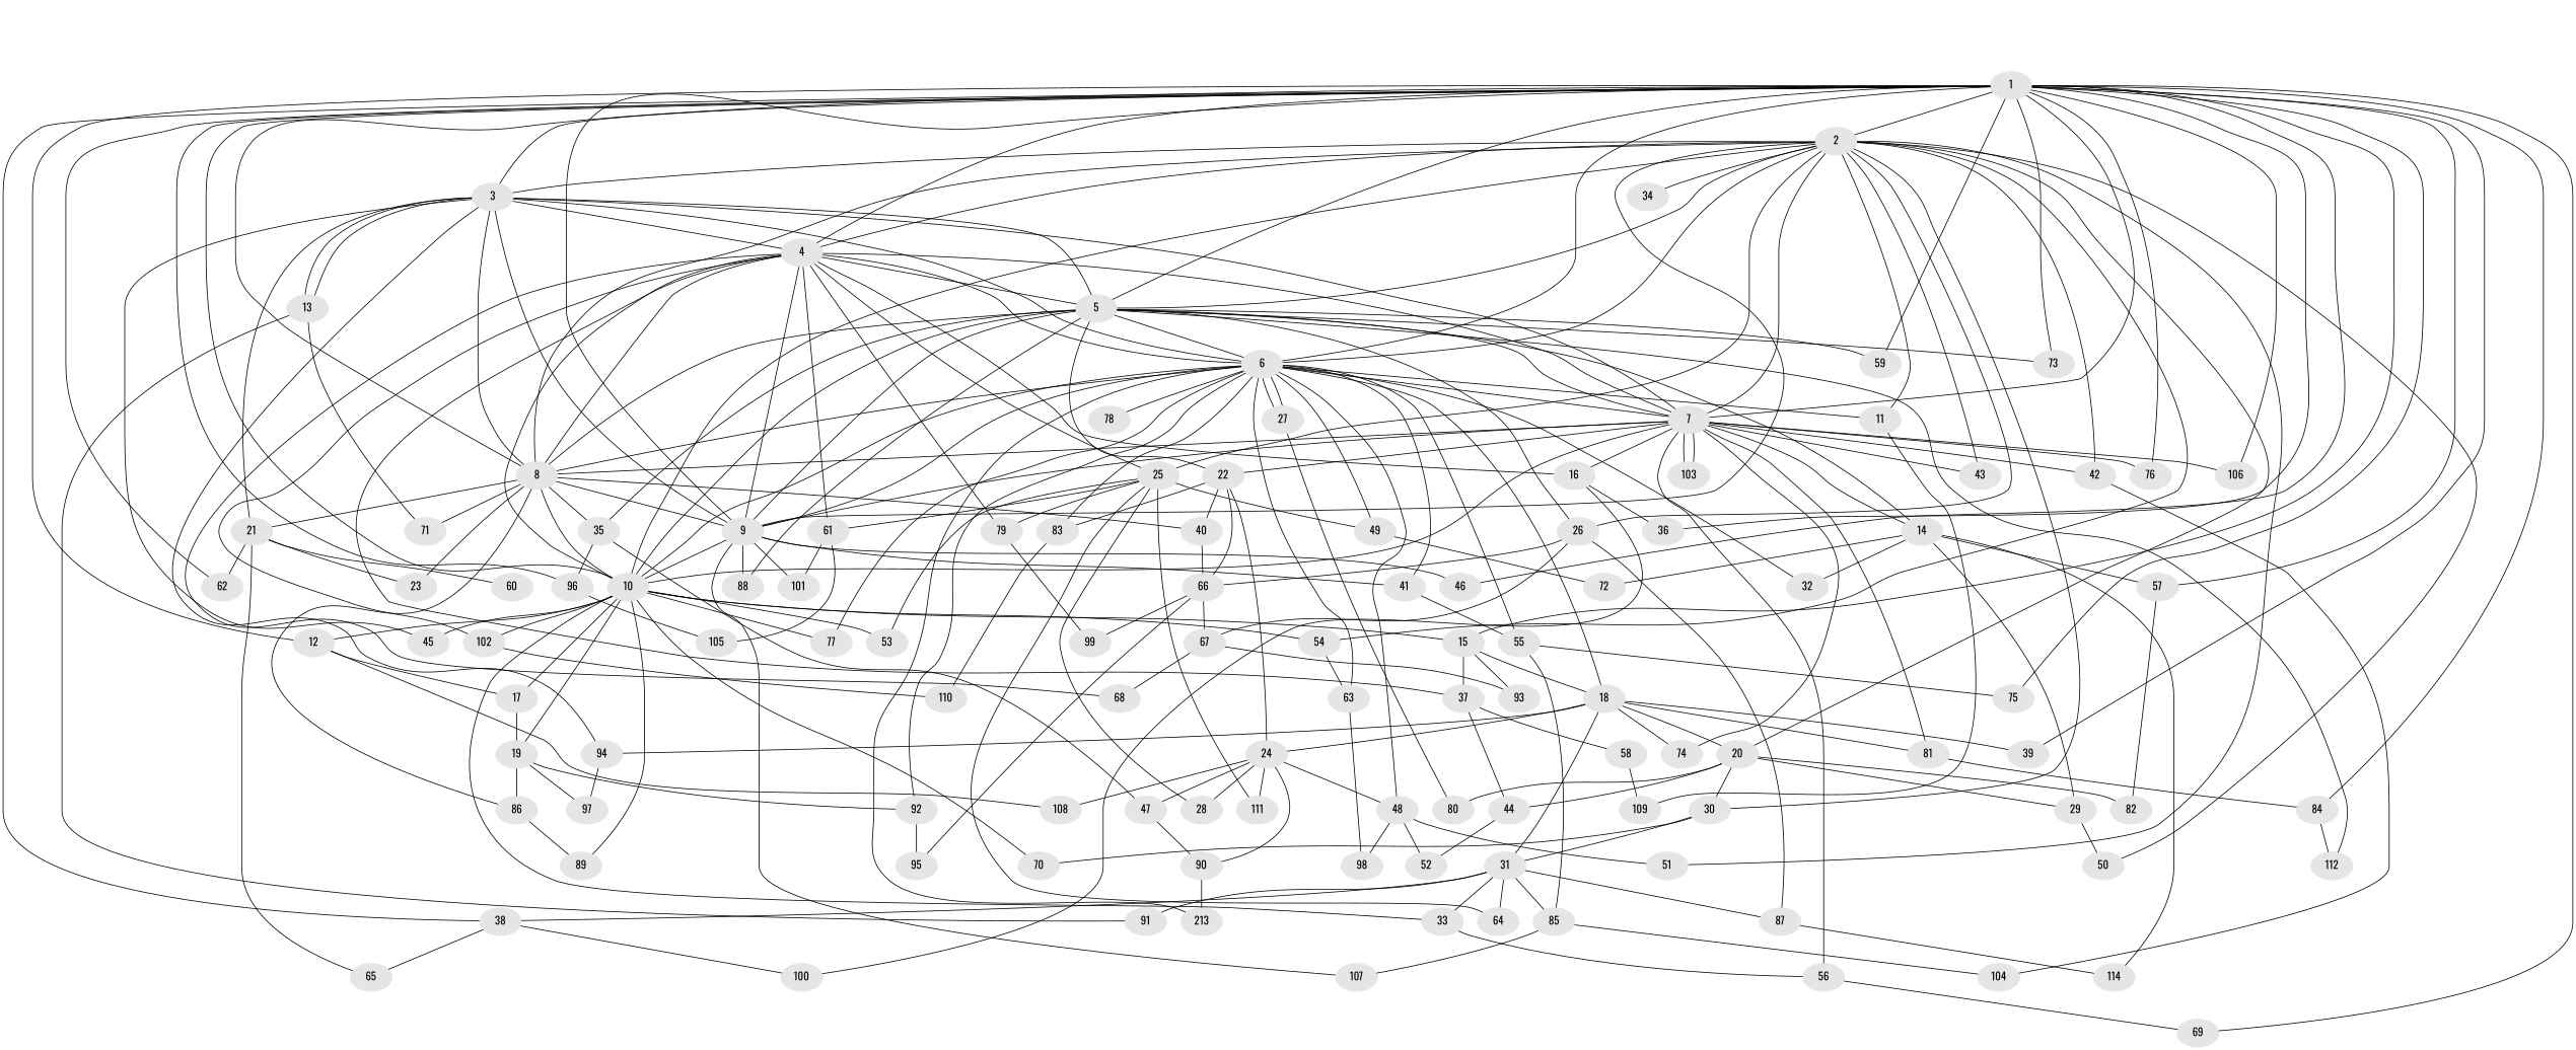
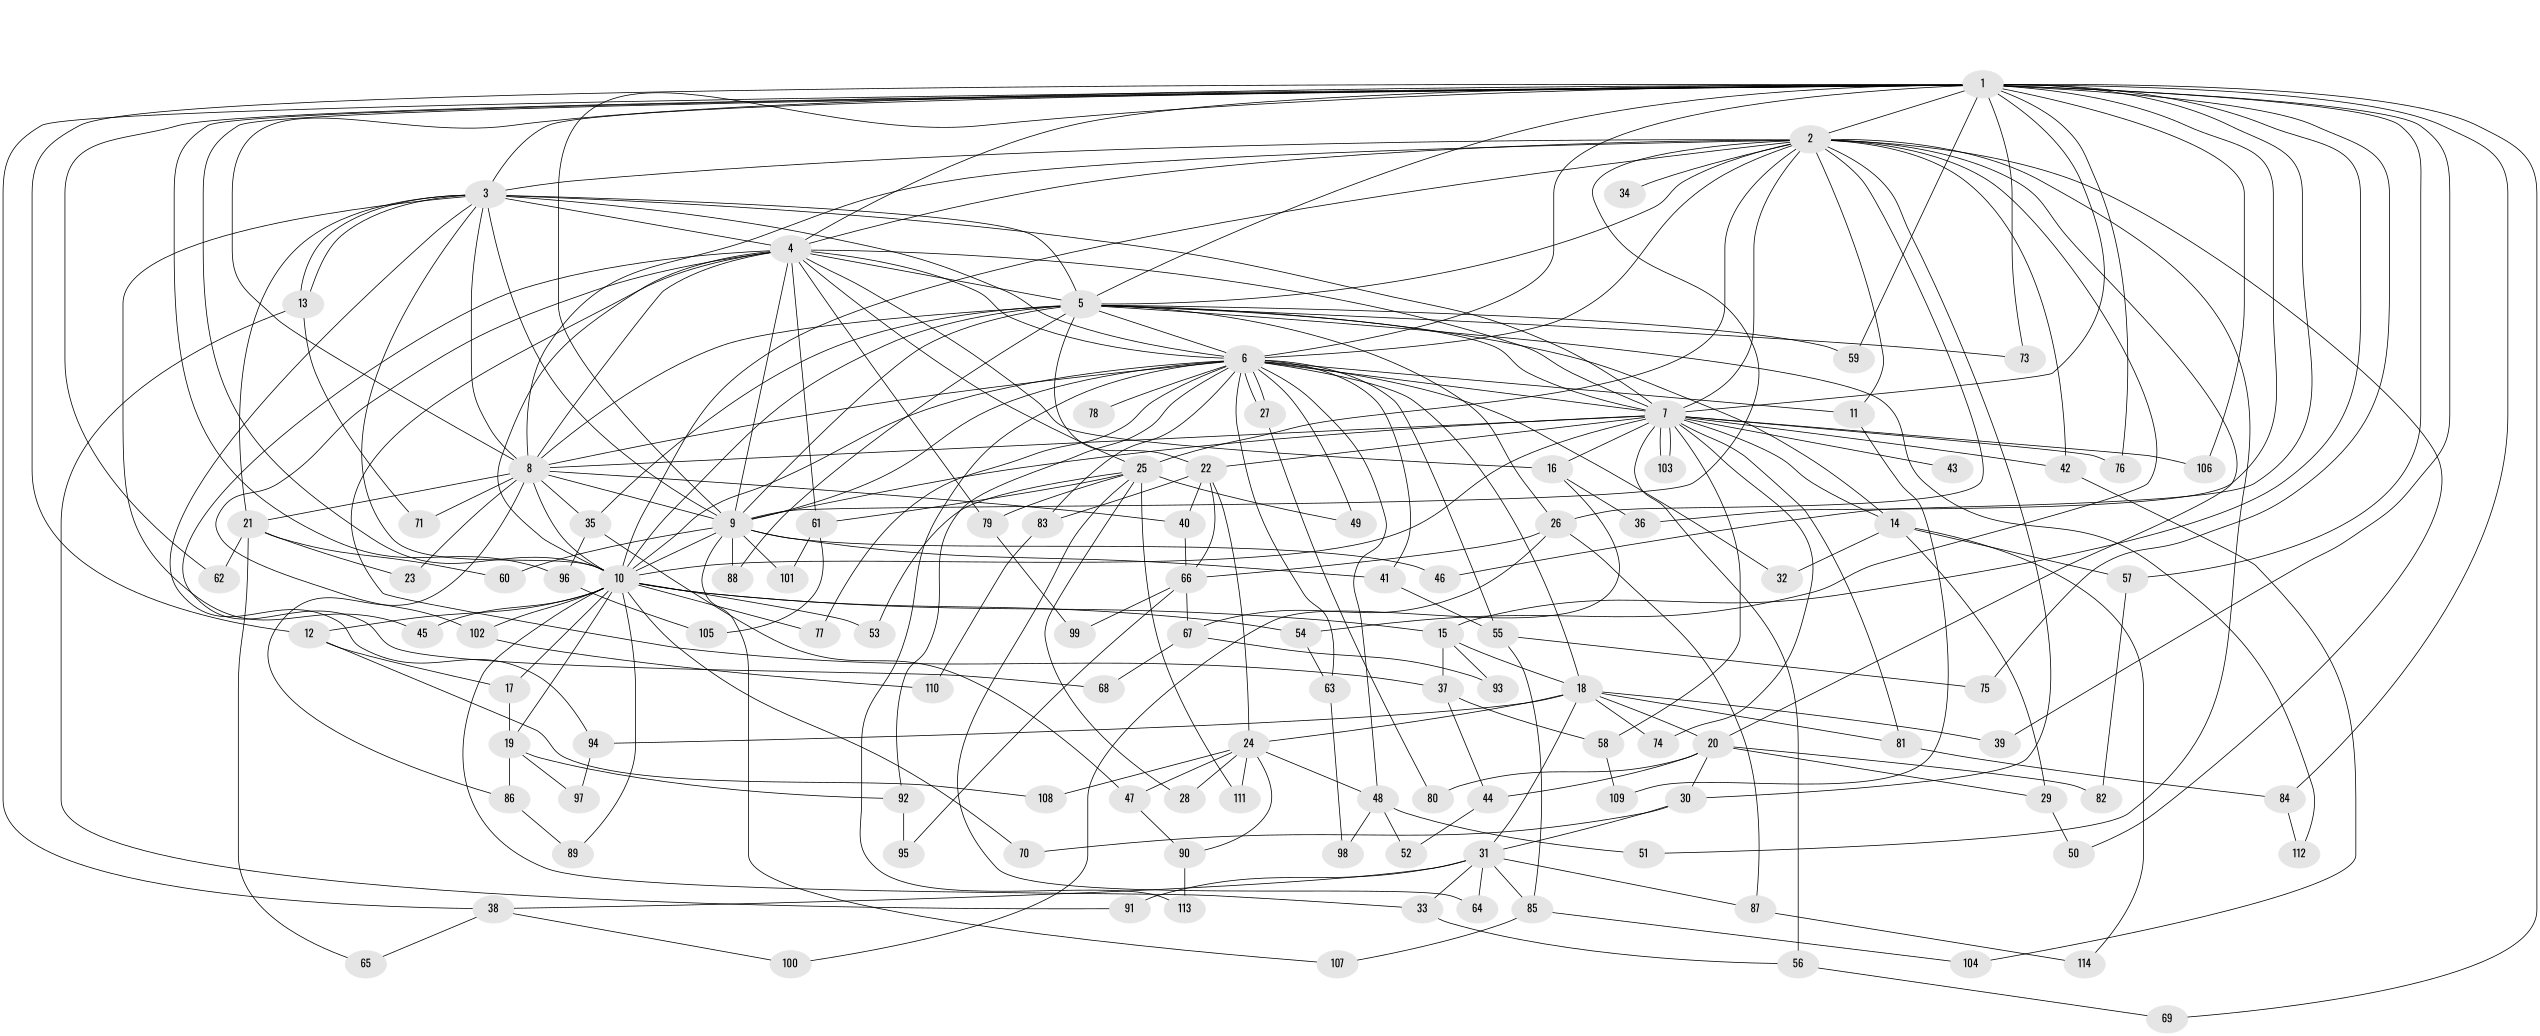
  graph {
    fontname=Oswald
    node [color=gray90 fontname=Oswald style=filled]
    edge [fontname=Oswald]
    1
    2
    3
    4
    5
    6
    7
    8
    9
    10
    12
    15
    36
    38
    39
    46
    57
    59
    62
    69
    73
    75
    76
    84
    96
    106
    11
    20
    25
    26
    30
    34
    42
    43
    50
    51
    54
    13
    21
    45
    94
    16
    37
    61
    68
    79
    102
    14
    22
    35
    88
    112
    78
    18
    27
    32
    41
    48
    49
    55
    63
    77
    83
    92
-   113 [label=213]
+   113
    56
    58
    74
    81
    103
    23
    40
    71
    86
    60
    101
    107
    17
    19
    33
    53
    70
    89
    108
    93
    100
    65
    82
    105
    109
    29
    44
    80
    28
    111
    64
    66
    67
    87
    31
    104
    91
    97
    99
    110
-   72
    114
    24
    47
    52
    98
    85
    95
    90
    1 -- 2
    1 -- 3
    1 -- 4
    1 -- 5
    1 -- 6
    1 -- 7
    1 -- 8
    1 -- 9
    1 -- 10
    1 -- 12
    1 -- 15
    1 -- 36
    1 -- 38
    1 -- 39
    1 -- 46
    1 -- 57
    1 -- 59
    1 -- 62
    1 -- 69
    1 -- 73
    1 -- 75
    1 -- 76
    1 -- 84
    1 -- 96
    1 -- 106
    2 -- 3
    2 -- 4
    2 -- 5
    2 -- 6
    2 -- 7
    2 -- 8
    2 -- 9
    2 -- 10
    2 -- 11
    2 -- 20
    2 -- 25
    2 -- 26
    2 -- 30
    2 -- 34
    2 -- 42
-   2 -- 43
    2 -- 50
    2 -- 51
    2 -- 54
    3 -- 4
    3 -- 5
    3 -- 6
    3 -- 7
    3 -- 8
    3 -- 9
+   3 -- 10
    3 -- 13
    3 -- 13
    3 -- 21
    3 -- 45
    3 -- 94
    4 -- 5
    4 -- 6
    4 -- 7
    4 -- 8
    4 -- 9
    4 -- 10
    4 -- 25
    4 -- 16
    4 -- 37
    4 -- 61
    4 -- 68
    4 -- 79
    4 -- 102
    5 -- 6
    5 -- 7
    5 -- 8
    5 -- 9
    5 -- 10
    5 -- 59
    5 -- 73
    5 -- 26
    5 -- 14
    5 -- 22
    5 -- 35
    5 -- 88
    5 -- 112
    6 -- 7
    6 -- 8
    6 -- 9
    6 -- 10
    6 -- 11
    6 -- 78
    6 -- 18
    6 -- 27
    6 -- 27
    6 -- 32
    6 -- 41
    6 -- 48
    6 -- 49
    6 -- 55
    6 -- 63
    6 -- 77
    6 -- 83
    6 -- 92
    6 -- 113
    7 -- 8
    7 -- 9
    7 -- 10
    7 -- 76
    7 -- 106
    7 -- 42
    7 -- 43
    7 -- 16
    7 -- 14
    7 -- 22
    7 -- 56
+   7 -- 58
    7 -- 74
    7 -- 81
    7 -- 103
    7 -- 103
    8 -- 9
    8 -- 10
    8 -- 21
    8 -- 35
    8 -- 23
    8 -- 40
    8 -- 71
    8 -- 86
    9 -- 10
    9 -- 46
    9 -- 88
    9 -- 41
+   9 -- 60
    9 -- 101
    9 -- 107
    10 -- 12
    10 -- 15
    10 -- 54
    10 -- 45
    10 -- 102
    10 -- 77
    10 -- 17
    10 -- 19
    10 -- 33
    10 -- 53
    10 -- 70
    10 -- 89
    12 -- 17
    12 -- 108
    15 -- 37
    15 -- 18
    15 -- 93
    38 -- 100
    38 -- 65
    57 -- 82
    84 -- 112
    96 -- 105
    11 -- 109
    20 -- 30
    20 -- 82
    20 -- 29
    20 -- 44
    20 -- 80
    25 -- 61
    25 -- 79
    25 -- 49
    25 -- 53
    25 -- 28
    25 -- 111
    25 -- 64
    26 -- 66
    26 -- 67
    26 -- 87
    30 -- 70
    30 -- 31
    42 -- 104
    54 -- 63
    13 -- 71
    13 -- 91
    21 -- 62
    21 -- 23
    21 -- 60
    21 -- 65
    94 -- 97
    16 -- 36
    16 -- 100
    37 -- 58
    37 -- 44
    61 -- 101
    61 -- 105
    79 -- 99
    102 -- 110
    14 -- 57
    14 -- 32
    14 -- 29
-   14 -- 72
    14 -- 114
    22 -- 83
    22 -- 40
    22 -- 66
    22 -- 24
    35 -- 96
    35 -- 47
    18 -- 39
    18 -- 20
    18 -- 94
    18 -- 74
    18 -- 81
    18 -- 31
    18 -- 24
    27 -- 80
    41 -- 55
    48 -- 51
    48 -- 52
    48 -- 98
-   49 -- 72
    55 -- 75
    55 -- 85
    63 -- 98
    83 -- 110
    92 -- 95
    56 -- 69
    58 -- 109
    81 -- 84
    40 -- 66
    86 -- 89
    17 -- 19
    19 -- 92
    19 -- 86
    19 -- 97
    33 -- 56
    29 -- 50
    44 -- 52
    66 -- 67
    66 -- 99
    66 -- 95
    67 -- 68
    67 -- 93
    87 -- 114
    31 -- 38
    31 -- 33
    31 -- 64
    31 -- 87
    31 -- 91
    31 -- 85
    24 -- 48
    24 -- 108
    24 -- 28
    24 -- 111
    24 -- 47
    24 -- 90
    47 -- 90
    85 -- 107
    85 -- 104
    90 -- 113
  }
